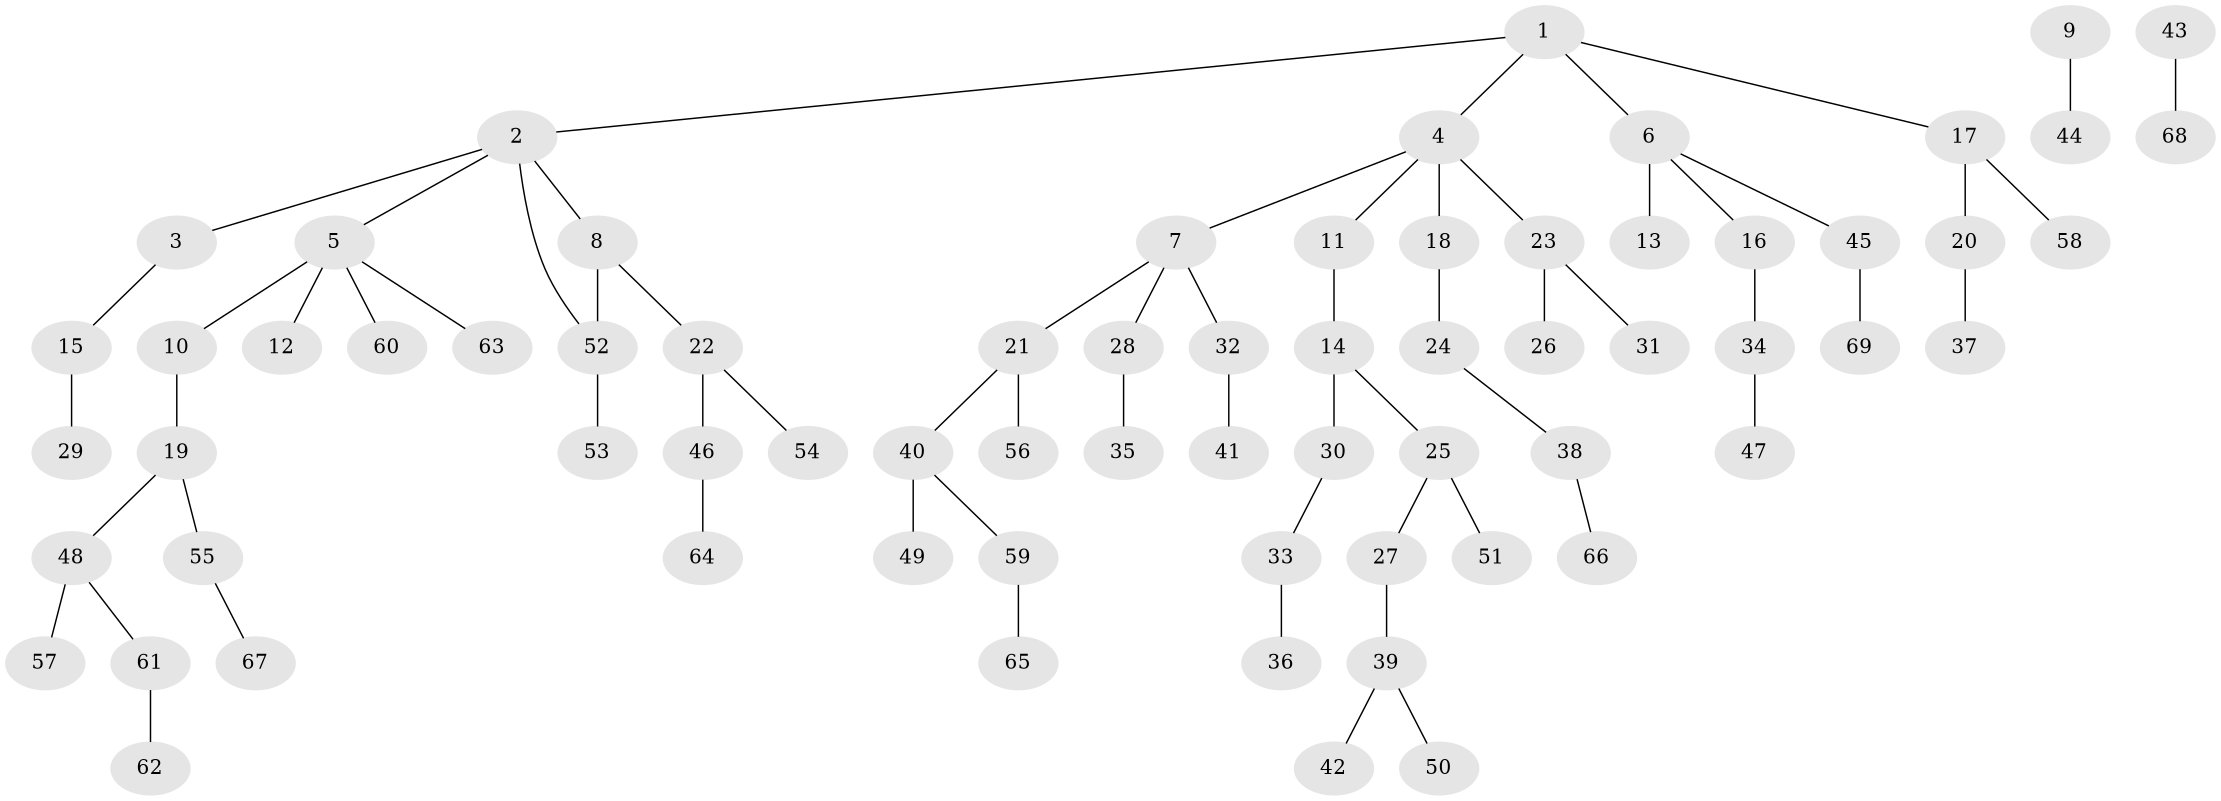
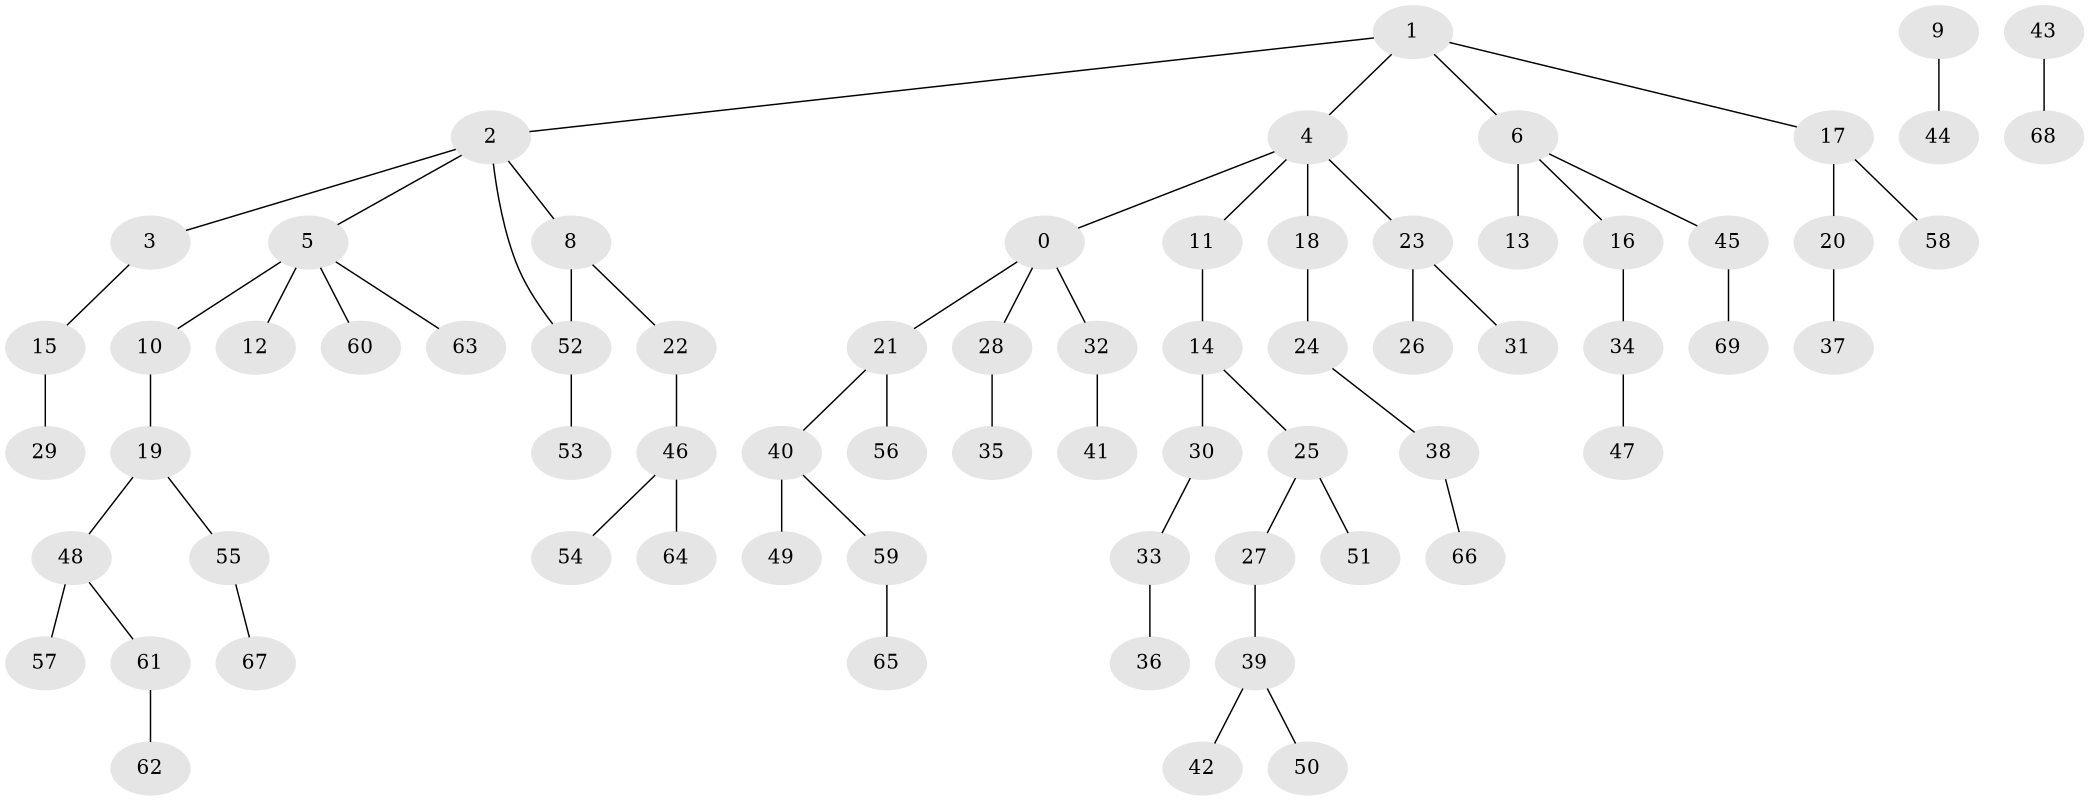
  graph {
    node [color=gray90 style=filled]
    edge [weight=1.0]
    1
    2
    4
    6
    17
    3
    5
    8
    52
-   7
+   7 [label=0]
    11
    18
    23
    13
    16
    45
    20
    58
    15
    10
    12
    60
    63
    22
    53
    29
    21
    28
    32
    14
    24
    26
    31
    19
    34
    69
    9
    44
    40
    56
    35
    41
    46
    43
    68
    48
    55
    30
    25
    33
    47
    37
    38
    57
    61
    67
    49
    59
    54
    64
    27
    51
    66
    39
    42
    50
    36
    65
    62
    1 -- 2
    1 -- 4
    1 -- 6
    1 -- 17
    2 -- 3
    2 -- 5
    2 -- 8
    2 -- 52
    4 -- 7
    4 -- 11
    4 -- 18
    4 -- 23
    6 -- 13 [weight=4.0]
    6 -- 16
    6 -- 45
    17 -- 20 [weight=2.0]
    17 -- 58
    3 -- 15
    5 -- 10 [weight=2.0]
    5 -- 12
    5 -- 60
    5 -- 63
    8 -- 52 [weight=3.0]
    8 -- 22
    52 -- 53 [weight=2.0]
    7 -- 21
    7 -- 28
    7 -- 32
    11 -- 14
    18 -- 24 [weight=2.0]
    23 -- 26
    23 -- 31 [weight=2.0]
    16 -- 34
    45 -- 69
    20 -- 37
    15 -- 29
    10 -- 19
    22 -- 46
    21 -- 40
    21 -- 56
    28 -- 35
    32 -- 41
    14 -- 30
    14 -- 25
    24 -- 38
    19 -- 48
    19 -- 55
    34 -- 47 [weight=2.0]
    9 -- 44
    40 -- 49 [weight=2.0]
    40 -- 59
-   22 -- 54
+   46 -- 54
    46 -- 64
    43 -- 68
    48 -- 57 [weight=2.0]
    48 -- 61
    55 -- 67
    30 -- 33
    25 -- 27
    25 -- 51
    33 -- 36
    38 -- 66
    61 -- 62
    59 -- 65
    27 -- 39
    39 -- 42
    39 -- 50
  }
